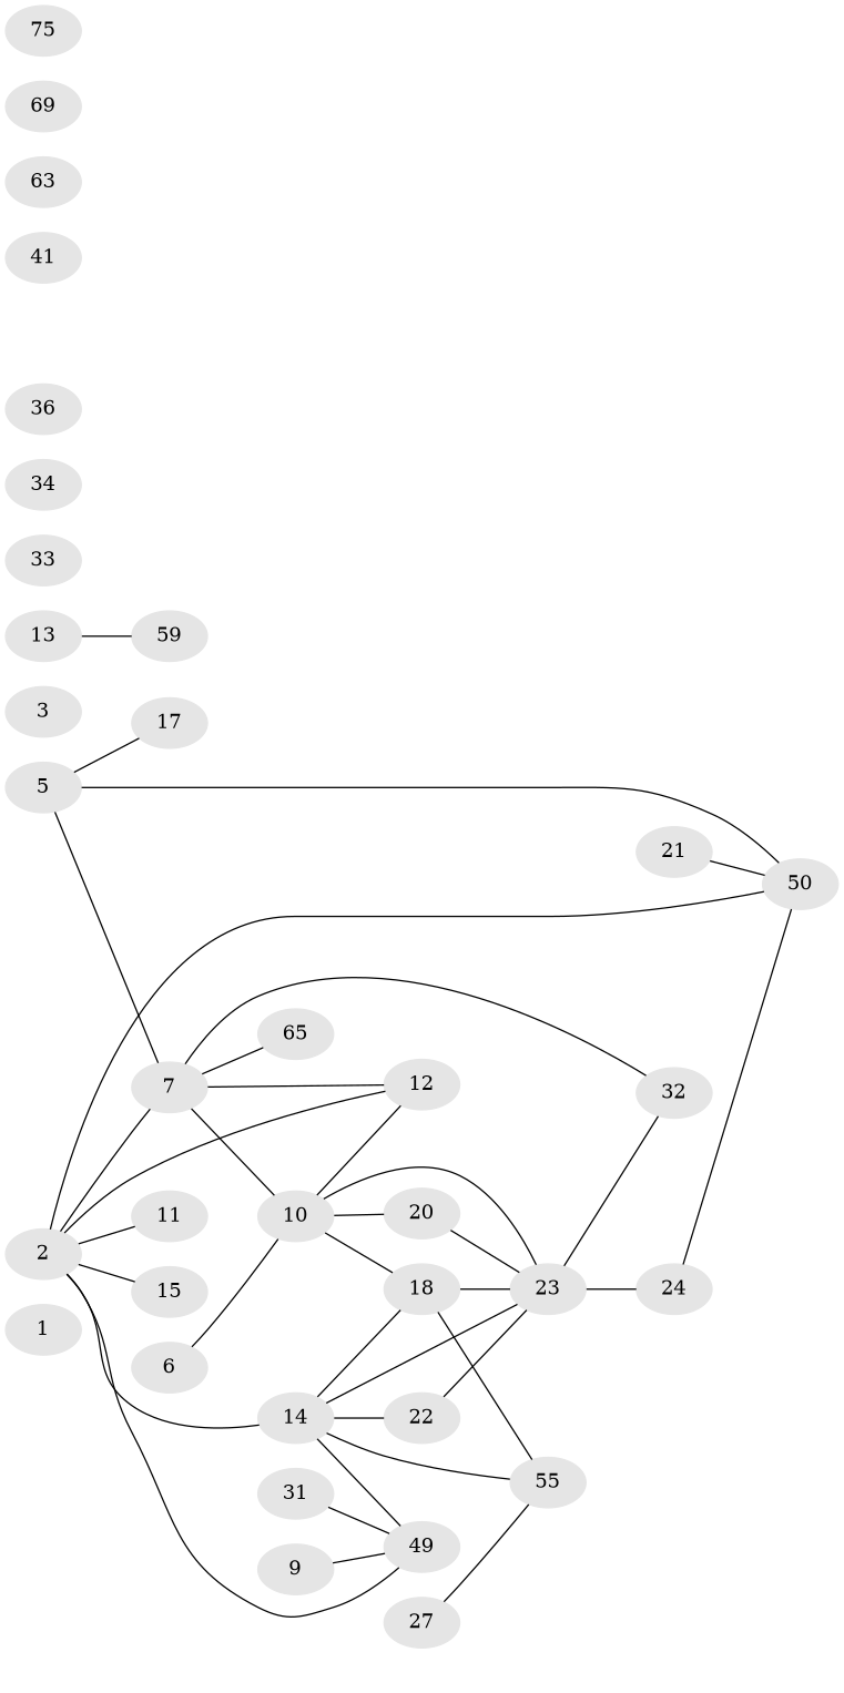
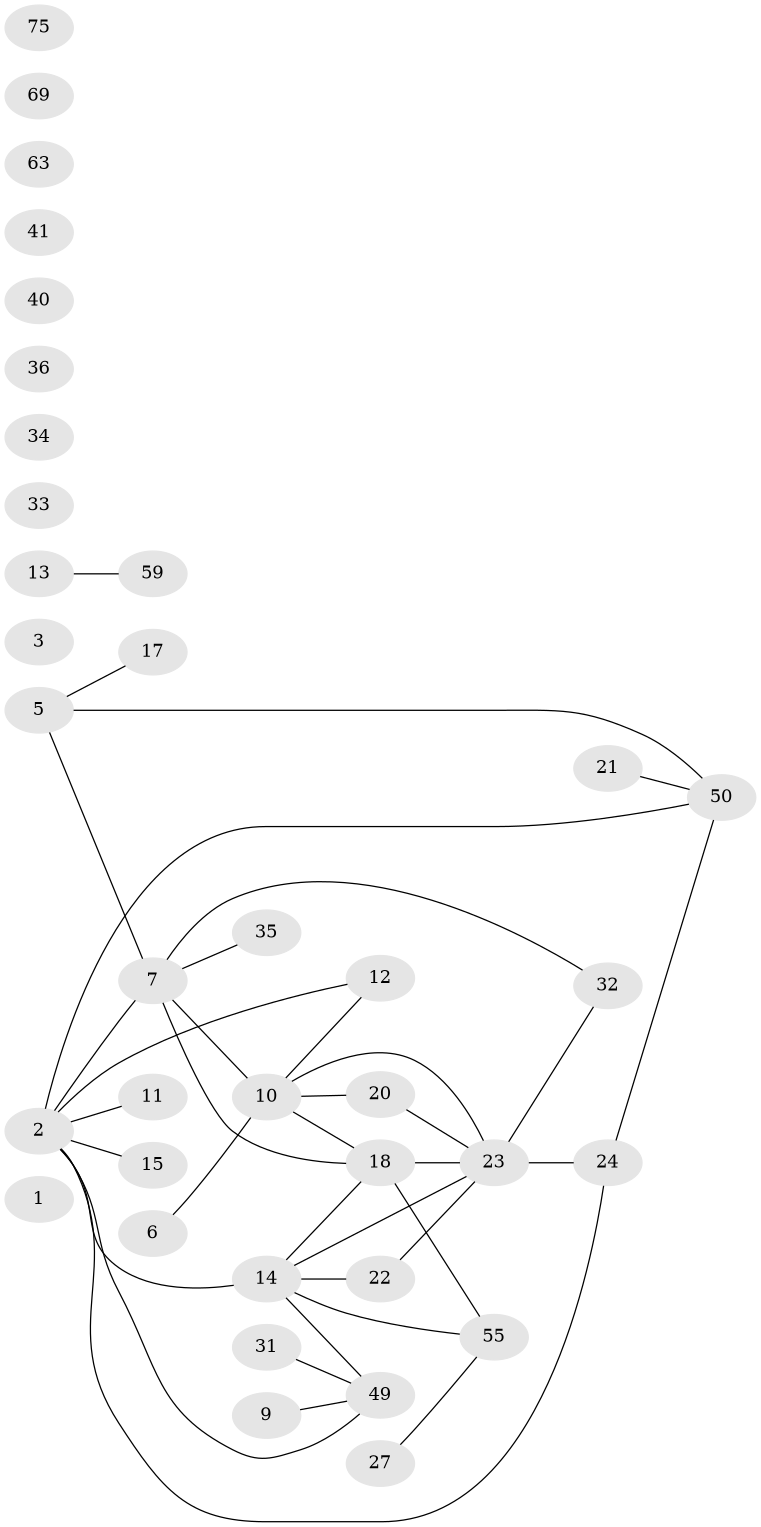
  graph {
    rankdir=LR
    node [color=gray90 style=filled]
    1 [super="+54"]
    2 [super="+4+47+19"]
    7 [super="+8+16+45"]
    11
    12
    14 [super="+38"]
    15
    24
    49 [super="+65+52+57"]
    50
    10 [super="+25+37+42+27"]
    32
-   35 [label=65]
+   35
    18 [super="+53"]
    23 [super="+28"]
    22 [super="+60"]
    55 [super="+70"]
    3
    5 [super="+44"]
    17
    20 [super="+64"]
    6
    9
    13
    59
    21
    n27 [label=27 super="+29"]
    31 [super="+58"]
    33 [super="+46"]
    34
    36
+   40
    41
    63
    69
    75
    2 -- 7
    2 -- 11
    2 -- 12
    2 -- 14
    2 -- 15
+   2 -- 24
    2 -- 49
    2 -- 50
-   7 -- 12
+   7 -- 18
    7 -- 10
    7 -- 32
    7 -- 35
    14 -- 49 [weight=2]
    14 -- 18
    14 -- 23
    14 -- 22
    14 -- 55 [weight=2]
    24 -- 50
    10 -- 12
    10 -- 18
    10 -- 23
    10 -- 20
    18 -- 23
    18 -- 55
    23 -- 24
    23 -- 32
    22 -- 23 [weight=2]
    5 -- 7
    5 -- 50
    5 -- 17
    20 -- 23
    6 -- 10
    9 -- 49
    13 -- 59
    21 -- 50
    n27 -- 55
    31 -- 49
  }
